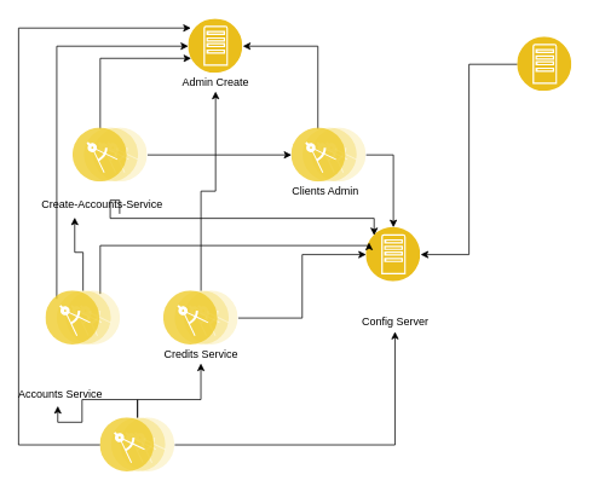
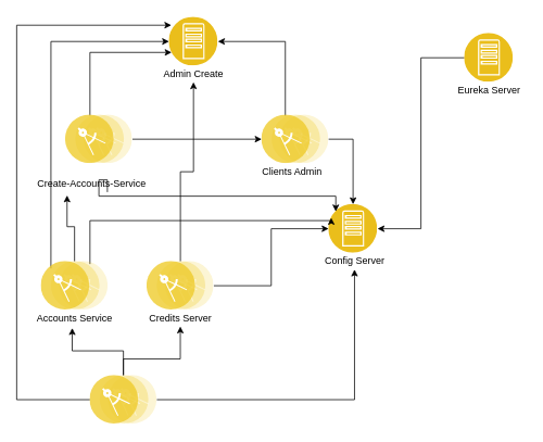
  <mxCell id="0" />
  <mxCell id="1" parent="0" />
  <mxCell id="2" value="" style="aspect=fixed;perimeter=ellipsePerimeter;html=1;align=center;shadow=0;dashed=0;fontColor=#4277BB;labelBackgroundColor=#ffffff;fontSize=12;spacingTop=3;image;image=img/lib/ibm/applications/app_server.svg;" vertex="1" parent="1"><mxGeometry x="403.2" y="250" width="60" height="60" as="geometry" /></mxCell>
  <mxCell id="3" style="edgeStyle=orthogonalEdgeStyle;rounded=0;orthogonalLoop=1;jettySize=auto;html=1;entryX=0.298;entryY=1.2;entryDx=0;entryDy=0;entryPerimeter=0;" edge="1" parent="1" source="6" target="29"><mxGeometry relative="1" as="geometry"><mxPoint x="91" y="200" as="targetPoint" /></mxGeometry></mxCell>
  <mxCell id="4" style="edgeStyle=orthogonalEdgeStyle;rounded=0;orthogonalLoop=1;jettySize=auto;html=1;entryX=0;entryY=0.25;entryDx=0;entryDy=0;" edge="1" parent="1" source="6" target="2"><mxGeometry relative="1" as="geometry"><Array as="points"><mxPoint x="110" y="270" /><mxPoint x="406" y="270" /></Array></mxGeometry></mxCell>
  <mxCell id="5" style="edgeStyle=orthogonalEdgeStyle;rounded=0;orthogonalLoop=1;jettySize=auto;html=1;exitX=0;exitY=0;exitDx=0;exitDy=0;" edge="1" parent="1" source="6" target="22"><mxGeometry relative="1" as="geometry"><Array as="points"><mxPoint x="62" y="50" /></Array></mxGeometry></mxCell>
  <mxCell id="6" value="" style="aspect=fixed;perimeter=ellipsePerimeter;html=1;align=center;shadow=0;dashed=0;fontColor=#4277BB;labelBackgroundColor=#ffffff;fontSize=12;spacingTop=3;image;image=img/lib/ibm/applications/microservice.svg;" vertex="1" parent="1"><mxGeometry x="50" y="320" width="82.2" height="60" as="geometry" /></mxCell>
  <mxCell id="7" style="edgeStyle=orthogonalEdgeStyle;rounded=0;orthogonalLoop=1;jettySize=auto;html=1;entryX=0;entryY=0.5;entryDx=0;entryDy=0;" edge="1" parent="1" source="9" target="2"><mxGeometry relative="1" as="geometry" /></mxCell>
  <mxCell id="8" style="edgeStyle=orthogonalEdgeStyle;rounded=0;orthogonalLoop=1;jettySize=auto;html=1;exitX=0.5;exitY=0;exitDx=0;exitDy=0;" edge="1" parent="1" source="9" target="26"><mxGeometry relative="1" as="geometry" /></mxCell>
  <mxCell id="9" value="" style="aspect=fixed;perimeter=ellipsePerimeter;html=1;align=center;shadow=0;dashed=0;fontColor=#4277BB;labelBackgroundColor=#ffffff;fontSize=12;spacingTop=3;image;image=img/lib/ibm/applications/microservice.svg;" vertex="1" parent="1"><mxGeometry x="180" y="320" width="82.2" height="60" as="geometry" /></mxCell>
  <mxCell id="10" style="edgeStyle=orthogonalEdgeStyle;rounded=0;orthogonalLoop=1;jettySize=auto;html=1;exitX=1;exitY=0.5;exitDx=0;exitDy=0;entryX=0;entryY=0.5;entryDx=0;entryDy=0;" edge="1" parent="1" source="13" target="21"><mxGeometry relative="1" as="geometry" /></mxCell>
  <mxCell id="11" style="edgeStyle=orthogonalEdgeStyle;rounded=0;orthogonalLoop=1;jettySize=auto;html=1;entryX=0;entryY=0;entryDx=0;entryDy=0;exitX=0.628;exitY=1;exitDx=0;exitDy=0;exitPerimeter=0;" edge="1" parent="1" source="29" target="2"><mxGeometry relative="1" as="geometry"><Array as="points"><mxPoint x="121" y="220" /><mxPoint x="121" y="240" /><mxPoint x="412" y="240" /></Array></mxGeometry></mxCell>
  <mxCell id="12" style="edgeStyle=orthogonalEdgeStyle;rounded=0;orthogonalLoop=1;jettySize=auto;html=1;entryX=0;entryY=0.75;entryDx=0;entryDy=0;" edge="1" parent="1" source="13" target="22"><mxGeometry relative="1" as="geometry"><Array as="points"><mxPoint x="110" y="63" /></Array></mxGeometry></mxCell>
  <mxCell id="13" value="" style="aspect=fixed;perimeter=ellipsePerimeter;html=1;align=center;shadow=0;dashed=0;fontColor=#4277BB;labelBackgroundColor=#ffffff;fontSize=12;spacingTop=3;image;image=img/lib/ibm/applications/microservice.svg;" vertex="1" parent="1"><mxGeometry x="80" y="140" width="82.2" height="60" as="geometry" /></mxCell>
  <mxCell id="14" style="edgeStyle=orthogonalEdgeStyle;rounded=0;orthogonalLoop=1;jettySize=auto;html=1;entryX=0.474;entryY=1.1;entryDx=0;entryDy=0;entryPerimeter=0;" edge="1" parent="1" source="18" target="30"><mxGeometry relative="1" as="geometry" /></mxCell>
  <mxCell id="15" style="edgeStyle=orthogonalEdgeStyle;rounded=0;orthogonalLoop=1;jettySize=auto;html=1;" edge="1" parent="1" source="18"><mxGeometry relative="1" as="geometry"><mxPoint x="221" y="400" as="targetPoint" /><Array as="points"><mxPoint x="151" y="440" /><mxPoint x="221" y="440" /></Array></mxGeometry></mxCell>
  <mxCell id="16" style="edgeStyle=orthogonalEdgeStyle;rounded=0;orthogonalLoop=1;jettySize=auto;html=1;" edge="1" parent="1" source="18" target="25"><mxGeometry relative="1" as="geometry" /></mxCell>
  <mxCell id="17" style="edgeStyle=orthogonalEdgeStyle;rounded=0;orthogonalLoop=1;jettySize=auto;html=1;" edge="1" parent="1" source="18"><mxGeometry relative="1" as="geometry"><mxPoint x="210" y="30" as="targetPoint" /><Array as="points"><mxPoint x="20" y="490" /><mxPoint x="20" y="30" /><mxPoint x="207" y="30" /></Array></mxGeometry></mxCell>
  <mxCell id="18" value="" style="aspect=fixed;perimeter=ellipsePerimeter;html=1;align=center;shadow=0;dashed=0;fontColor=#4277BB;labelBackgroundColor=#ffffff;fontSize=12;spacingTop=3;image;image=img/lib/ibm/applications/microservice.svg;" vertex="1" parent="1"><mxGeometry x="110" y="460" width="82.2" height="60" as="geometry" /></mxCell>
  <mxCell id="19" style="edgeStyle=orthogonalEdgeStyle;rounded=0;orthogonalLoop=1;jettySize=auto;html=1;entryX=0.5;entryY=0;entryDx=0;entryDy=0;exitX=1;exitY=0.5;exitDx=0;exitDy=0;" edge="1" parent="1" source="21" target="2"><mxGeometry relative="1" as="geometry" /></mxCell>
  <mxCell id="20" style="edgeStyle=orthogonalEdgeStyle;rounded=0;orthogonalLoop=1;jettySize=auto;html=1;entryX=1;entryY=0.5;entryDx=0;entryDy=0;" edge="1" parent="1" source="21" target="22"><mxGeometry relative="1" as="geometry"><Array as="points"><mxPoint x="350" y="50" /></Array></mxGeometry></mxCell>
  <mxCell id="21" value="" style="aspect=fixed;perimeter=ellipsePerimeter;html=1;align=center;shadow=0;dashed=0;fontColor=#4277BB;labelBackgroundColor=#ffffff;fontSize=12;spacingTop=3;image;image=img/lib/ibm/applications/microservice.svg;" vertex="1" parent="1"><mxGeometry x="321" y="140" width="82.2" height="60" as="geometry" /></mxCell>
  <mxCell id="22" value="" style="aspect=fixed;perimeter=ellipsePerimeter;html=1;align=center;shadow=0;dashed=0;fontColor=#4277BB;labelBackgroundColor=#ffffff;fontSize=12;spacingTop=3;image;image=img/lib/ibm/applications/app_server.svg;" vertex="1" parent="1"><mxGeometry x="207.2" y="20" width="60" height="60" as="geometry" /></mxCell>
  <mxCell id="23" style="edgeStyle=orthogonalEdgeStyle;rounded=0;orthogonalLoop=1;jettySize=auto;html=1;entryX=1;entryY=0.5;entryDx=0;entryDy=0;" edge="1" parent="1" source="24" target="2"><mxGeometry relative="1" as="geometry" /></mxCell>
  <mxCell id="24" value="" style="aspect=fixed;perimeter=ellipsePerimeter;html=1;align=center;shadow=0;dashed=0;fontColor=#4277BB;labelBackgroundColor=#ffffff;fontSize=12;spacingTop=3;image;image=img/lib/ibm/applications/app_server.svg;" vertex="1" parent="1"><mxGeometry x="570" y="40" width="60" height="60" as="geometry" /></mxCell>
- <mxCell id="25" value="Config Server" style="text;html=1;align=center;verticalAlign=middle;resizable=0;points=[];autosize=1;strokeColor=none;" vertex="1" parent="1"><mxGeometry x="390" y="345" width="90" height="20" as="geometry" /></mxCell>
+ <mxCell id="25" value="Config Server" style="text;html=1;align=center;verticalAlign=middle;resizable=0;points=[];autosize=1;strokeColor=none;" vertex="1" parent="1"><mxGeometry x="390" y="310" width="90" height="20" as="geometry" /></mxCell>
  <mxCell id="26" value="Admin Create" style="text;html=1;align=center;verticalAlign=middle;resizable=0;points=[];autosize=1;strokeColor=none;" vertex="1" parent="1"><mxGeometry x="192.2" y="80" width="90" height="20" as="geometry" /></mxCell>
+ <mxCell id="27" value="Eureka Server" style="text;html=1;align=center;verticalAlign=middle;resizable=0;points=[];autosize=1;strokeColor=none;" vertex="1" parent="1"><mxGeometry x="555" y="100" width="90" height="20" as="geometry" /></mxCell>
  <mxCell id="28" value="Clients Admin" style="text;html=1;align=center;verticalAlign=middle;resizable=0;points=[];autosize=1;strokeColor=none;" vertex="1" parent="1"><mxGeometry x="308.2" y="200" width="100" height="20" as="geometry" /></mxCell>
  <mxCell id="29" value="Create-Accounts-Service" style="text;html=1;align=center;verticalAlign=middle;resizable=0;points=[];autosize=1;strokeColor=none;" vertex="1" parent="1"><mxGeometry x="37.2" y="215" width="150" height="20" as="geometry" /></mxCell>
- <mxCell id="30" value="Accounts Service" style="text;html=1;align=center;verticalAlign=middle;resizable=0;points=[];autosize=1;strokeColor=none;" vertex="1" parent="1"><mxGeometry x="11.1" y="425" width="110" height="20" as="geometry" /></mxCell>
- <mxCell id="31" value="Credits Service" style="text;html=1;align=center;verticalAlign=middle;resizable=0;points=[];autosize=1;strokeColor=none;" vertex="1" parent="1"><mxGeometry x="171.1" y="380" width="100" height="20" as="geometry" /></mxCell>
+ <mxCell id="30" value="Accounts Service" style="text;html=1;align=center;verticalAlign=middle;resizable=0;points=[];autosize=1;strokeColor=none;" vertex="1" parent="1"><mxGeometry x="36.1" y="380" width="110" height="20" as="geometry" /></mxCell>
+ <mxCell id="31" value="Credits Server" style="text;html=1;align=center;verticalAlign=middle;resizable=0;points=[];autosize=1;strokeColor=none;" vertex="1" parent="1"><mxGeometry x="171.1" y="380" width="100" height="20" as="geometry" /></mxCell>
